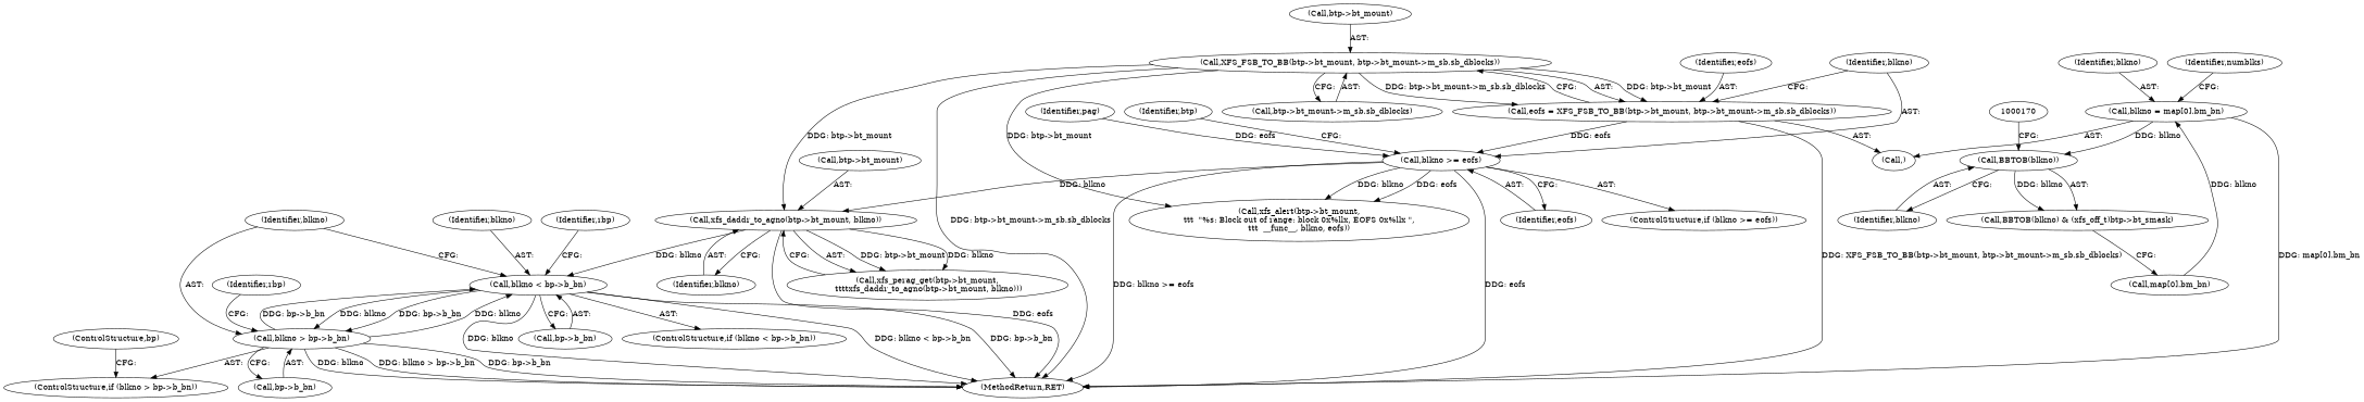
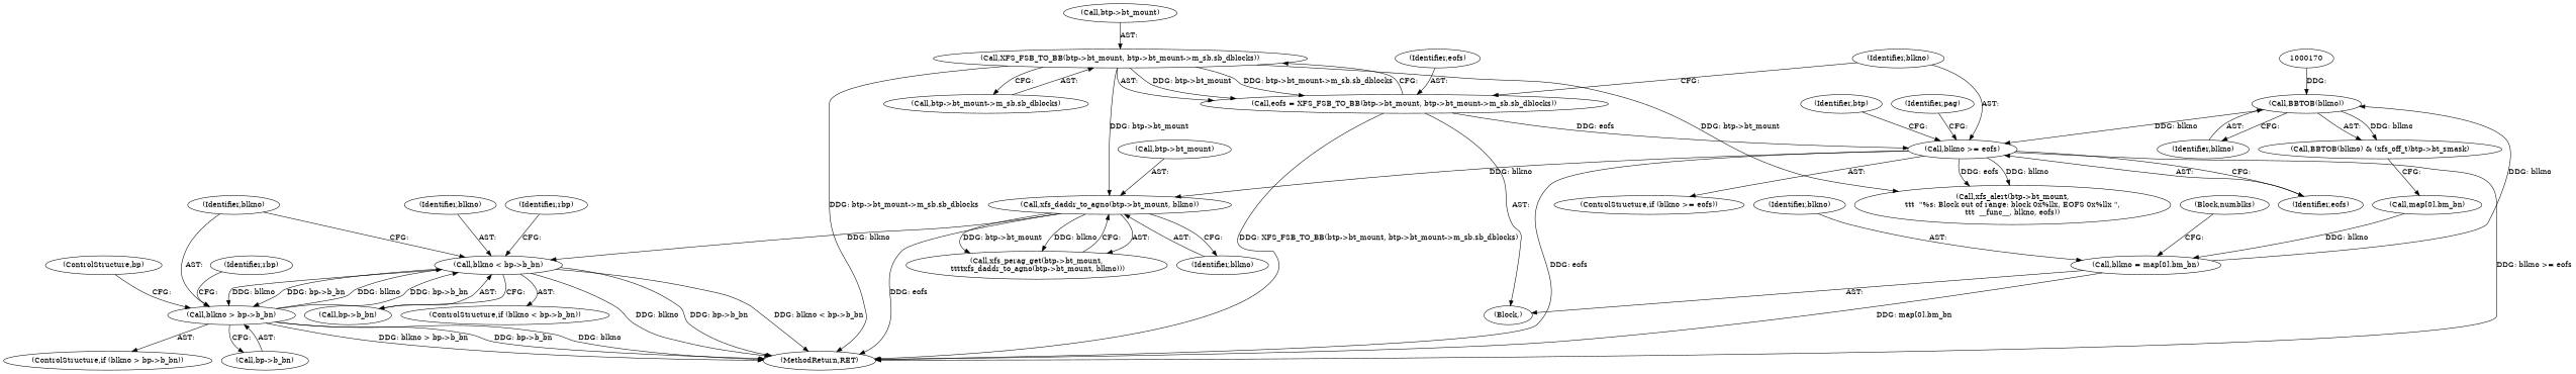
  digraph {
    n1 [label="(Call,blkno < bp->b_bn)"]
    n2 [label="(Call,blkno > bp->b_bn)"]
    n3 [label="(Call,bp->b_bn)"]
    n4 [label="(ControlStructure,if (blkno < bp->b_bn))"]
    n5 [label="(MethodReturn,RET)"]
    n6 [label="(ControlStructure,if (blkno > bp->b_bn))"]
    n7 [label="(Call,bp->b_bn)"]
    n8 [label="(Call,xfs_daddr_to_agno(btp->bt_mount, blkno))"]
    n9 [label="(Call,xfs_perag_get(btp->bt_mount,\n \t\t\t\txfs_daddr_to_agno(btp->bt_mount, blkno)))"]
    n10 [label="(Identifier,blkno)"]
    n11 [label="(Call,XFS_FSB_TO_BB(btp->bt_mount, btp->bt_mount->m_sb.sb_dblocks))"]
    n12 [label="(Call,eofs = XFS_FSB_TO_BB(btp->bt_mount, btp->bt_mount->m_sb.sb_dblocks))"]
    n13 [label="(Call,btp->bt_mount->m_sb.sb_dblocks)"]
    n14 [label="(Call,xfs_alert(btp->bt_mount,\n\t\t\t  \"%s: Block out of range: block 0x%llx, EOFS 0x%llx \",\n\t\t\t  __func__, blkno, eofs))"]
    n15 [label="(Call,blkno >= eofs)"]
-   n16 [label="(Call,)"]
+   n16 [label="(Block,)"]
    n17 [label="(Identifier,eofs)"]
    n18 [label="(ControlStructure,if (blkno >= eofs))"]
    n19 [label="(Call,BBTOB(blkno))"]
    n20 [label="(Call,BBTOB(blkno) & (xfs_off_t)btp->bt_smask)"]
    n21 [label="(Identifier,blkno)"]
    n22 [label="(Call,map[0].bm_bn)"]
    n23 [label="(Call,blkno = map[0].bm_bn)"]
    n24 [label="(Identifier,blkno)"]
    n25 [label="(Identifier,blkno)"]
    n26 [label="(Identifier,rbp)"]
    n27 [label="(Call,btp->bt_mount)"]
    n28 [label="(Identifier,pag)"]
    n29 [label="(Identifier,blkno)"]
    n30 [label="(ControlStructure,bp)"]
    n31 [label="(Identifier,rbp)"]
    n32 [label="(Call,btp->bt_mount)"]
    n33 [label="(Identifier,eofs)"]
    n34 [label="(Identifier,blkno)"]
-   n35 [label="(Identifier,numblks)"]
+   n35 [label="(Block,numblks)"]
    n36 [label="(Identifier,btp)"]
    1000170
    n1 -> n2 [label="DDG: blkno"]
    n1 -> n2 [label="DDG: bp->b_bn"]
    n1 -> n3 [label="CFG: "]
    n1 -> n4 [label="AST: "]
    n1 -> n5 [label="DDG: blkno"]
    n1 -> n5 [label="DDG: blkno < bp->b_bn"]
    n1 -> n5 [label="DDG: bp->b_bn"]
    n2 -> n1 [label="DDG: blkno"]
    n2 -> n1 [label="DDG: bp->b_bn"]
    n2 -> n5 [label="DDG: blkno > bp->b_bn"]
    n2 -> n5 [label="DDG: bp->b_bn"]
    n2 -> n5 [label="DDG: blkno"]
    n2 -> n6 [label="AST: "]
    n2 -> n7 [label="CFG: "]
    n3 -> n1 [label="AST: "]
    n7 -> n2 [label="AST: "]
    n8 -> n1 [label="DDG: blkno"]
    n8 -> n5 [label="DDG: eofs"]
    n8 -> n9 [label="AST: "]
    n8 -> n9 [label="DDG: btp->bt_mount"]
    n8 -> n9 [label="DDG: blkno"]
    n8 -> n10 [label="CFG: "]
    n9 -> n8 [label="CFG: "]
    n10 -> n8 [label="AST: "]
    n11 -> n5 [label="DDG: btp->bt_mount->m_sb.sb_dblocks"]
    n11 -> n8 [label="DDG: btp->bt_mount"]
    n11 -> n12 [label="AST: "]
    n11 -> n12 [label="DDG: btp->bt_mount"]
    n11 -> n12 [label="DDG: btp->bt_mount->m_sb.sb_dblocks"]
    n11 -> n13 [label="CFG: "]
    n11 -> n14 [label="DDG: btp->bt_mount"]
    n12 -> n5 [label="DDG: XFS_FSB_TO_BB(btp->bt_mount, btp->bt_mount->m_sb.sb_dblocks)"]
    n12 -> n11 [label="CFG: "]
    n12 -> n15 [label="DDG: eofs"]
    n12 -> n16 [label="AST: "]
    n13 -> n11 [label="AST: "]
    n15 -> n5 [label="DDG: blkno >= eofs"]
    n15 -> n5 [label="DDG: eofs"]
    n15 -> n8 [label="DDG: blkno"]
    n15 -> n14 [label="DDG: blkno"]
    n15 -> n14 [label="DDG: eofs"]
    n15 -> n17 [label="CFG: "]
    n15 -> n18 [label="AST: "]
    n17 -> n15 [label="AST: "]
+   n19 -> n15 [label="DDG: blkno"]
    n19 -> n20 [label="AST: "]
    n19 -> n20 [label="DDG: blkno"]
    n19 -> n21 [label="CFG: "]
    n20 -> n22 [label="CFG: "]
    n21 -> n19 [label="AST: "]
    n22 -> n23 [label="DDG: blkno"]
    n23 -> n5 [label="DDG: map[0].bm_bn"]
    n23 -> n16 [label="AST: "]
    n23 -> n19 [label="DDG: blkno"]
    n24 -> n1 [label="AST: "]
    n25 -> n1 [label="CFG: "]
    n25 -> n2 [label="AST: "]
    n26 -> n2 [label="CFG: "]
    n27 -> n8 [label="AST: "]
-   n28 -> n15 [label="DDG: eofs"]
+   n28 -> n15 [label="CFG: "]
    n29 -> n23 [label="AST: "]
-   n30 -> n6 [label="CFG: "]
+   n30 -> n2 [label="CFG: "]
    n31 -> n1 [label="CFG: "]
    n32 -> n11 [label="AST: "]
    n33 -> n12 [label="AST: "]
    n34 -> n12 [label="CFG: "]
    n34 -> n15 [label="AST: "]
    n35 -> n23 [label="CFG: "]
    n36 -> n15 [label="CFG: "]
-   1000170 -> n19 [label="CFG: "]
+   1000170 -> n19 [label="DDG: "]
  }
